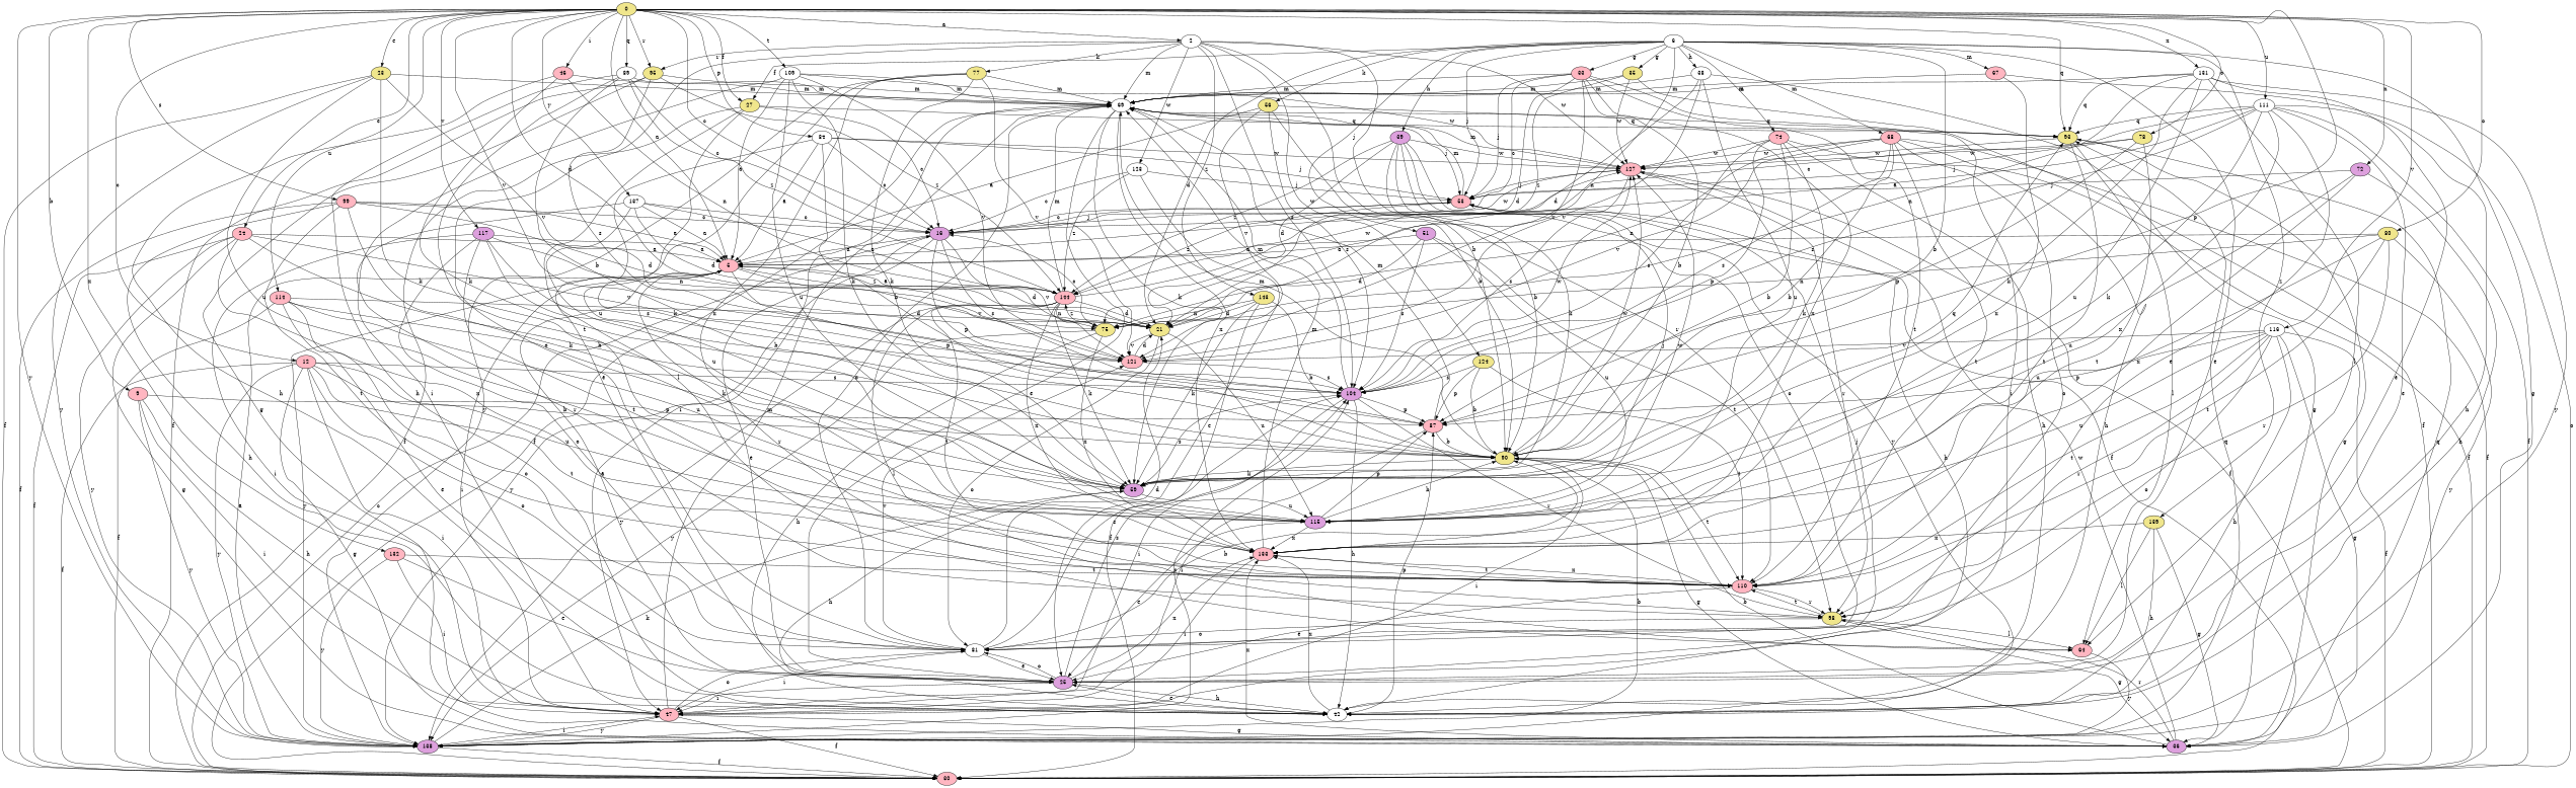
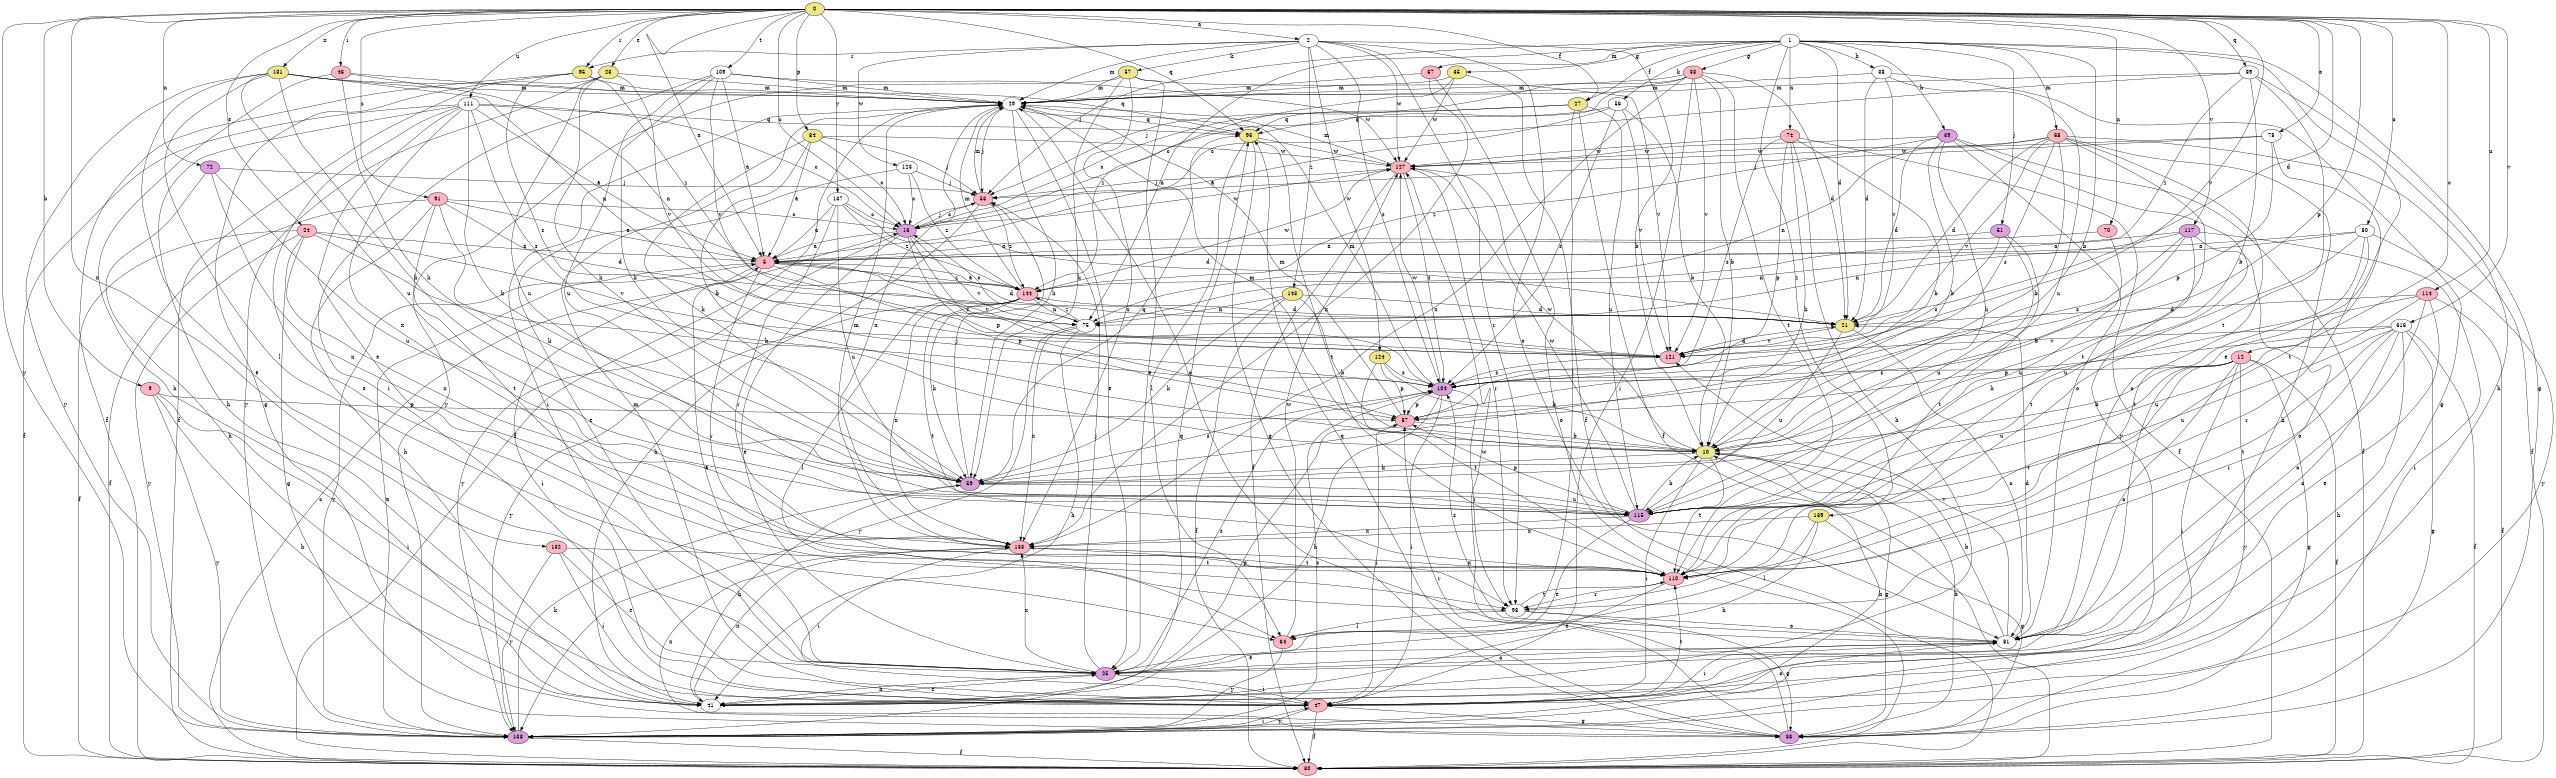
  strict digraph {
    node [fillcolor=lightpink style=filled]
    0 [fillcolor=khaki]
    2 [fillcolor=white]
    5
    9
    12
    16 [fillcolor=plum]
    21 [fillcolor=khaki]
    23 [fillcolor=khaki]
    24
    27 [fillcolor=khaki]
    46
+   70
    72 [fillcolor=plum]
-   78 [fillcolor=khaki]
-   80 [fillcolor=khaki]
-   84 [fillcolor=white]
+   78 [fillcolor=white]
+   80 [fillcolor=white]
+   84 [fillcolor=khaki]
    87
    89 [fillcolor=white]
    93 [fillcolor=khaki]
    95 [fillcolor=khaki]
-   99
+   99 [label=91]
    109 [fillcolor=white]
    111 [fillcolor=white]
    114
-   116 [fillcolor=white]
+   116 [fillcolor=white label=616]
    117 [fillcolor=plum]
    121
-   131 [fillcolor=white]
+   131 [fillcolor=khaki]
    132
    137 [fillcolor=white]
    138 [fillcolor=plum]
-   10 [fillcolor=khaki label=90]
-   57 [fillcolor=khaki label=77]
-   69 [fillcolor=white]
+   10 [fillcolor=khaki]
+   57 [fillcolor=khaki]
+   69 [fillcolor=white label=29]
    81 [fillcolor=white]
-   98 [fillcolor=khaki]
+   98 [fillcolor=white]
    104 [fillcolor=plum]
    123 [fillcolor=white]
    124 [fillcolor=khaki]
    127
    143 [fillcolor=khaki]
    47
    144
-   41 [fillcolor=white label=42]
+   41 [fillcolor=white]
    36 [fillcolor=plum]
    110
    30
    115 [fillcolor=plum]
    25 [fillcolor=plum]
    53
    59 [fillcolor=plum]
    133
    64
-   75 [fillcolor=khaki]
-   1 [fillcolor=white label=6]
+   75 [fillcolor=white]
+   1 [fillcolor=white]
    33
    35 [fillcolor=khaki]
    38 [fillcolor=white]
    39 [fillcolor=plum]
    51 [fillcolor=plum]
-   56 [fillcolor=khaki]
+   56 [fillcolor=white]
    67
    68
    74
    139 [fillcolor=khaki]
    0 -> 2 [label=a]
    0 -> 5 [label=a]
    0 -> 9 [label=b]
    0 -> 12 [label=c]
    0 -> 16 [label=c]
    0 -> 21 [label=d]
    0 -> 23 [label=e]
    0 -> 24 [label=e]
    0 -> 27 [label=f]
    0 -> 46 [label=i]
+   0 -> 70 [label=n]
    0 -> 72 [label=n]
    0 -> 78 [label=o]
    0 -> 80 [label=o]
    0 -> 84 [label=p]
    0 -> 87 [label=p]
    0 -> 89 [label=q]
    0 -> 93 [label=q]
    0 -> 95 [label=r]
    0 -> 99 [label=s]
    0 -> 109 [label=t]
    0 -> 111 [label=u]
    0 -> 114 [label=u]
    0 -> 116 [label=v]
    0 -> 117 [label=v]
    0 -> 121 [label=v]
    0 -> 131 [label=x]
    0 -> 132 [label=x]
    0 -> 137 [label=y]
    0 -> 138 [label=y]
    2 -> 95 [label=r]
    2 -> 10 [label=b]
    2 -> 57 [label=k]
    2 -> 69 [label=m]
    2 -> 81 [label=o]
    2 -> 98 [label=r]
    2 -> 104 [label=s]
    2 -> 123 [label=w]
    2 -> 124 [label=w]
    2 -> 127 [label=w]
    2 -> 143 [label=z]
    5 -> 21 [label=d]
    5 -> 87 [label=p]
    5 -> 121 [label=v]
    5 -> 138 [label=y]
    5 -> 98 [label=r]
    5 -> 47 [label=i]
    5 -> 144 [label=z]
    9 -> 87 [label=p]
    9 -> 138 [label=y]
    9 -> 47 [label=i]
    9 -> 41 [label=h]
    12 -> 138 [label=y]
    12 -> 10 [label=b]
    12 -> 81 [label=o]
    12 -> 104 [label=s]
    12 -> 47 [label=i]
    12 -> 36 [label=g]
    12 -> 110 [label=t]
    12 -> 30 [label=f]
    12 -> 115 [label=u]
    16 -> 5 [label=a]
    16 -> 87 [label=p]
    16 -> 121 [label=v]
    16 -> 138 [label=y]
    16 -> 104 [label=s]
    16 -> 127 [label=w]
    16 -> 25 [label=e]
    16 -> 53 [label=j]
    21 -> 121 [label=v]
    21 -> 81 [label=o]
    21 -> 115 [label=u]
    23 -> 121 [label=v]
    23 -> 138 [label=y]
    23 -> 69 [label=m]
    23 -> 30 [label=f]
    23 -> 115 [label=u]
    23 -> 59 [label=k]
    24 -> 5 [label=a]
    24 -> 121 [label=v]
    24 -> 138 [label=y]
    24 -> 10 [label=b]
    24 -> 36 [label=g]
    24 -> 30 [label=f]
    24 -> 133 [label=x]
    27 -> 16 [label=c]
    27 -> 93 [label=q]
    27 -> 30 [label=f]
    27 -> 115 [label=u]
    27 -> 64 [label=l]
    46 -> 69 [label=m]
    46 -> 41 [label=h]
    46 -> 59 [label=k]
    46 -> 75 [label=n]
+   70 -> 5 [label=a]
+   70 -> 115 [label=u]
    72 -> 41 [label=h]
    72 -> 115 [label=u]
    72 -> 53 [label=j]
    72 -> 133 [label=x]
    78 -> 87 [label=p]
    78 -> 127 [label=w]
    78 -> 110 [label=t]
    78 -> 53 [label=j]
    80 -> 5 [label=a]
    80 -> 138 [label=y]
    80 -> 98 [label=r]
    80 -> 110 [label=t]
    80 -> 115 [label=u]
    80 -> 75 [label=n]
    84 -> 5 [label=a]
    84 -> 16 [label=c]
    84 -> 10 [label=b]
    84 -> 127 [label=w]
    84 -> 53 [label=j]
    84 -> 59 [label=k]
    87 -> 10 [label=b]
    87 -> 69 [label=m]
    87 -> 47 [label=i]
    89 -> 16 [label=c]
    89 -> 10 [label=b]
    89 -> 69 [label=m]
    89 -> 144 [label=z]
    89 -> 41 [label=h]
    89 -> 110 [label=t]
    93 -> 127 [label=w]
    93 -> 36 [label=g]
    93 -> 110 [label=t]
    93 -> 64 [label=l]
    95 -> 69 [label=m]
    95 -> 104 [label=s]
    95 -> 144 [label=z]
    95 -> 36 [label=g]
    95 -> 30 [label=f]
    99 -> 5 [label=a]
    99 -> 16 [label=c]
    99 -> 21 [label=d]
    99 -> 41 [label=h]
    99 -> 110 [label=t]
    99 -> 30 [label=f]
    99 -> 59 [label=k]
    109 -> 5 [label=a]
    109 -> 121 [label=v]
    109 -> 69 [label=m]
    109 -> 127 [label=w]
    109 -> 47 [label=i]
    109 -> 115 [label=u]
    109 -> 59 [label=k]
    111 -> 5 [label=a]
    111 -> 16 [label=c]
    111 -> 93 [label=q]
    111 -> 98 [label=e]
    111 -> 104 [label=s]
    111 -> 41 [label=h]
    111 -> 30 [label=f]
    111 -> 25 [label=e]
    111 -> 59 [label=k]
    111 -> 133 [label=x]
    114 -> 21 [label=d]
    114 -> 81 [label=o]
    114 -> 30 [label=f]
    114 -> 115 [label=u]
    114 -> 25 [label=e]
    114 -> 59 [label=k]
    116 -> 87 [label=p]
    116 -> 121 [label=v]
    116 -> 81 [label=o]
    116 -> 98 [label=r]
    116 -> 41 [label=h]
    116 -> 36 [label=g]
    116 -> 110 [label=t]
    116 -> 30 [label=f]
    116 -> 115 [label=u]
    117 -> 5 [label=a]
    117 -> 10 [label=b]
    117 -> 81 [label=o]
    117 -> 104 [label=s]
    117 -> 47 [label=i]
    117 -> 110 [label=t]
    117 -> 75 [label=n]
    121 -> 21 [label=d]
    121 -> 104 [label=s]
    131 -> 93 [label=q]
    131 -> 138 [label=y]
    131 -> 69 [label=m]
    131 -> 115 [label=u]
    131 -> 25 [label=e]
    131 -> 59 [label=k]
    131 -> 64 [label=l]
    131 -> 75 [label=n]
    132 -> 138 [label=y]
    132 -> 47 [label=i]
    132 -> 110 [label=t]
    132 -> 25 [label=e]
    137 -> 5 [label=a]
    137 -> 16 [label=c]
    137 -> 21 [label=d]
    137 -> 98 [label=r]
    137 -> 144 [label=z]
    137 -> 115 [label=u]
    138 -> 5 [label=a]
    138 -> 93 [label=q]
    138 -> 10 [label=b]
    138 -> 104 [label=s]
    138 -> 47 [label=i]
    138 -> 30 [label=f]
    138 -> 59 [label=k]
    10 -> 69 [label=m]
    10 -> 127 [label=w]
    10 -> 47 [label=i]
    10 -> 36 [label=g]
    10 -> 110 [label=t]
    10 -> 59 [label=k]
    57 -> 121 [label=v]
    57 -> 138 [label=y]
    57 -> 69 [label=m]
    57 -> 25 [label=e]
    57 -> 59 [label=k]
    57 -> 133 [label=x]
    69 -> 93 [label=q]
    69 -> 81 [label=o]
    69 -> 47 [label=i]
    69 -> 30 [label=f]
    69 -> 25 [label=e]
    69 -> 53 [label=j]
    69 -> 59 [label=k]
    69 -> 133 [label=x]
    81 -> 21 [label=d]
    81 -> 121 [label=v]
    81 -> 10 [label=b]
    81 -> 104 [label=s]
    81 -> 47 [label=i]
    81 -> 25 [label=e]
    98 -> 81 [label=o]
    98 -> 36 [label=g]
    98 -> 110 [label=t]
    98 -> 64 [label=l]
    104 -> 87 [label=p]
    104 -> 69 [label=m]
    104 -> 98 [label=r]
    104 -> 127 [label=w]
    104 -> 47 [label=i]
    104 -> 41 [label=h]
    123 -> 16 [label=c]
    123 -> 144 [label=z]
    123 -> 25 [label=e]
    123 -> 53 [label=j]
    124 -> 87 [label=p]
    124 -> 10 [label=b]
    124 -> 104 [label=s]
    124 -> 110 [label=t]
    127 -> 69 [label=m]
    127 -> 98 [label=r]
    127 -> 104 [label=s]
    127 -> 30 [label=f]
    127 -> 53 [label=j]
    143 -> 21 [label=d]
    143 -> 10 [label=b]
    143 -> 30 [label=f]
    143 -> 59 [label=k]
    143 -> 75 [label=n]
    47 -> 138 [label=y]
    47 -> 69 [label=m]
    47 -> 81 [label=o]
    47 -> 36 [label=g]
+   47 -> 110 [label=t]
    47 -> 30 [label=f]
    144 -> 5 [label=a]
    144 -> 21 [label=d]
    144 -> 138 [label=y]
    144 -> 69 [label=m]
    144 -> 127 [label=w]
    144 -> 110 [label=t]
    144 -> 59 [label=k]
    144 -> 133 [label=x]
    144 -> 64 [label=l]
    144 -> 75 [label=n]
    41 -> 87 [label=p]
    41 -> 25 [label=e]
    41 -> 133 [label=x]
    36 -> 93 [label=q]
    36 -> 10 [label=b]
-   36 -> 98 [label=r]
+   36 -> 87 [label=r]
    36 -> 127 [label=w]
    36 -> 133 [label=x]
    110 -> 98 [label=r]
    110 -> 25 [label=e]
    110 -> 133 [label=x]
    30 -> 16 [label=c]
    115 -> 87 [label=p]
    115 -> 10 [label=b]
    115 -> 127 [label=w]
    115 -> 25 [label=e]
    115 -> 133 [label=x]
    25 -> 5 [label=a]
    25 -> 81 [label=o]
    25 -> 104 [label=s]
    25 -> 47 [label=i]
    25 -> 41 [label=h]
    25 -> 53 [label=j]
    25 -> 133 [label=x]
    53 -> 16 [label=c]
    53 -> 69 [label=m]
    53 -> 144 [label=z]
    53 -> 41 [label=h]
    59 -> 93 [label=q]
    59 -> 104 [label=s]
    59 -> 41 [label=h]
    59 -> 115 [label=u]
    59 -> 53 [label=j]
    133 -> 69 [label=m]
    133 -> 47 [label=i]
    133 -> 110 [label=t]
    64 -> 138 [label=y]
+   64 -> 127 [label=w]
    75 -> 16 [label=c]
    75 -> 138 [label=y]
    75 -> 144 [label=z]
    75 -> 41 [label=h]
    75 -> 133 [label=x]
    1 -> 21 [label=d]
    1 -> 27 [label=f]
    1 -> 10 [label=b]
    1 -> 36 [label=g]
    1 -> 25 [label=e]
    1 -> 53 [label=j]
    1 -> 75 [label=n]
    1 -> 33 [label=g]
    1 -> 35 [label=g]
    1 -> 38 [label=h]
    1 -> 39 [label=h]
    1 -> 51 [label=j]
    1 -> 56 [label=k]
    1 -> 67 [label=m]
    1 -> 68 [label=m]
    1 -> 74 [label=n]
    1 -> 139 [label=z]
    33 -> 16 [label=c]
    33 -> 21 [label=d]
    33 -> 121 [label=v]
    33 -> 10 [label=b]
    33 -> 69 [label=m]
    33 -> 47 [label=i]
    33 -> 110 [label=t]
    33 -> 53 [label=j]
    33 -> 133 [label=x]
    35 -> 69 [label=m]
    35 -> 127 [label=w]
    35 -> 144 [label=z]
    35 -> 30 [label=f]
    38 -> 21 [label=d]
    38 -> 121 [label=v]
    38 -> 69 [label=m]
    38 -> 36 [label=g]
    38 -> 115 [label=u]
    39 -> 21 [label=d]
    39 -> 138 [label=y]
    39 -> 10 [label=b]
    39 -> 81 [label=o]
    39 -> 127 [label=w]
    39 -> 144 [label=z]
    39 -> 30 [label=f]
    39 -> 59 [label=k]
    51 -> 5 [label=a]
    51 -> 104 [label=s]
    51 -> 110 [label=t]
    51 -> 115 [label=u]
    56 -> 5 [label=a]
    56 -> 93 [label=q]
    56 -> 121 [label=v]
    56 -> 10 [label=b]
    56 -> 104 [label=s]
    67 -> 69 [label=m]
    67 -> 30 [label=o]
    67 -> 133 [label=x]
-   51 -> 21 [label=d]
+   68 -> 21 [label=d]
    68 -> 121 [label=v]
    68 -> 10 [label=b]
    68 -> 81 [label=o]
    68 -> 104 [label=s]
    68 -> 127 [label=w]
    68 -> 41 [label=h]
    68 -> 110 [label=t]
    68 -> 30 [label=f]
    68 -> 75 [label=n]
    74 -> 87 [label=p]
    74 -> 10 [label=b]
    74 -> 104 [label=s]
    74 -> 127 [label=w]
    74 -> 41 [label=h]
    74 -> 30 [label=f]
    74 -> 59 [label=k]
    139 -> 41 [label=h]
    139 -> 36 [label=g]
    139 -> 133 [label=x]
    139 -> 64 [label=l]
  }
